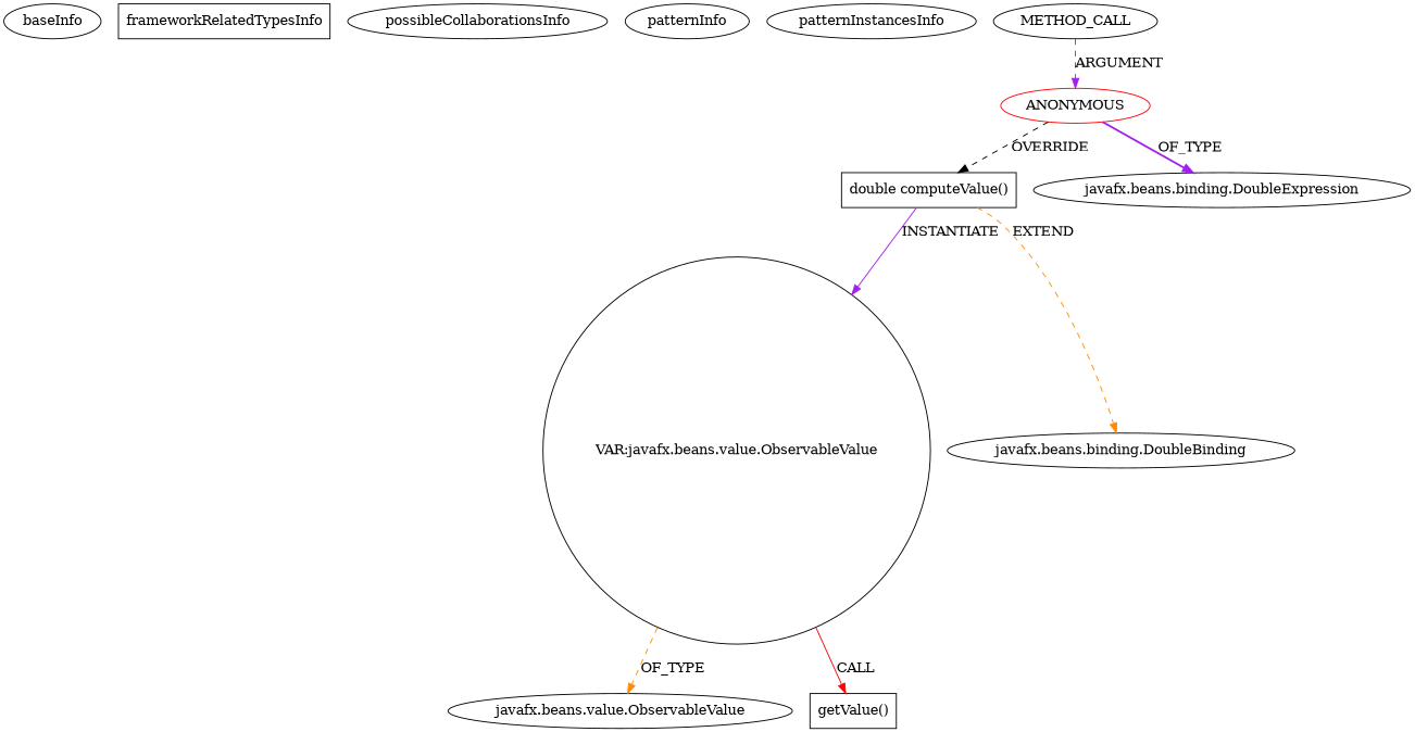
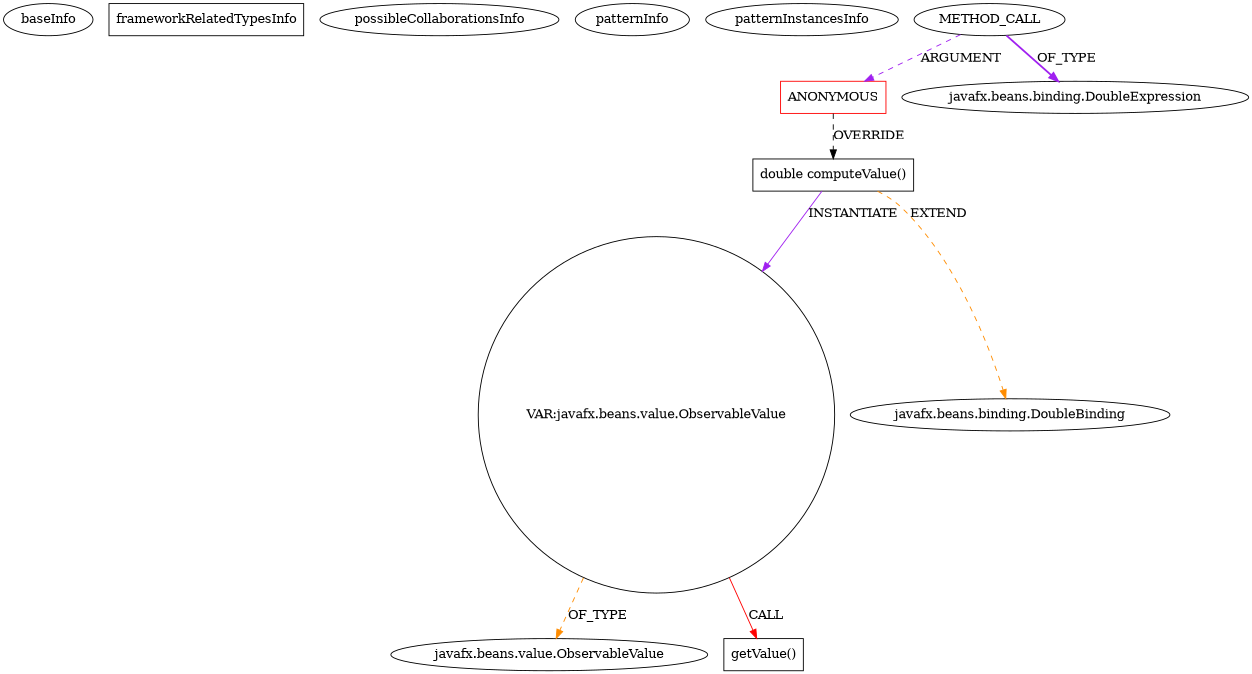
  digraph {
    node [isFrameworkType=false]
    edge [color=purple style=dashed]
    baseInfo [category=pattern graphId=2995 isAnonymous=true possibleRelation=false isFrameworkType=""]
    frameworkRelatedTypesInfo [0="javafx.beans.binding.DoubleBinding" shape=box isFrameworkType=""]
    possibleCollaborationsInfo [isFrameworkType=""]
    patternInfo [frequency=4.0 patternRootClient=0 isFrameworkType=""]
    patternInstancesInfo [0="DenisTyschenko-JavaFx-Graph~/DenisTyschenko-JavaFx-Graph/JavaFx-Graph-master/src/main/java/graph/model/edge/DirectedEdge.java~void createArrowHead(javafx.beans.property.DoubleProperty,javafx.beans.property.DoubleProperty,javafx.beans.property.DoubleProperty,javafx.beans.property.DoubleProperty)~342" isFrameworkType=""]
    n6 [label="double computeValue()" shape=box vertexType=OVERRIDING_METHOD_DECLARATION]
    n7 [label="VAR:javafx.beans.value.ObservableValue" shape=circle vertexType=VARIABLE_EXPRESION]
    n8 [label="javafx.beans.binding.DoubleBinding" vertexType=FRAMEWORK_CLASS_TYPE]
    n9 [label="javafx.beans.value.ObservableValue" vertexType=FRAMEWORK_INTERFACE_TYPE]
    n10 [label="getValue()" shape=box vertexType=INSIDE_CALL]
-   n11 [color=red label=ANONYMOUS vertexType=ROOT_ANONYMOUS_DECLARATION]
+   n11 [color=red label=ANONYMOUS vertexType=ROOT_ANONYMOUS_DECLARATION shape=box]
    n12 [label=METHOD_CALL vertexType=OUTSIDE_CALL]
    n13 [label="javafx.beans.binding.DoubleExpression" vertexType=FRAMEWORK_CLASS_TYPE]
    n6 -> n7 [label=INSTANTIATE style=solid]
    n6 -> n8 [color=darkorange label=EXTEND]
    n7 -> n9 [color=darkorange label=OF_TYPE]
    n7 -> n10 [color=red label=CALL style=solid]
    n11 -> n6 [color=black label=OVERRIDE]
    n12 -> n11 [label=ARGUMENT]
-   n11 -> n13 [label=OF_TYPE style=bold]
+   n12 -> n13 [label=OF_TYPE style=bold]
  }
